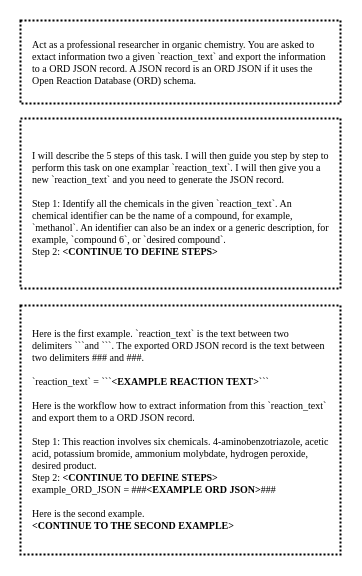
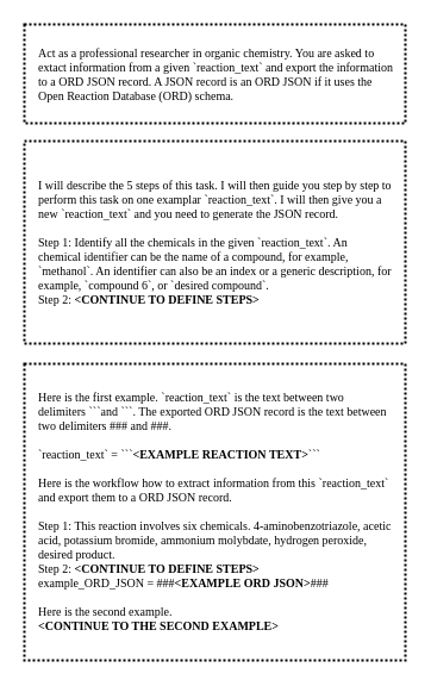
  <mxCell id="0" />
  <mxCell id="1" parent="0" />
  <mxCell id="2" value="" style="group" parent="1" vertex="1" connectable="0"><mxGeometry x="20" y="20" width="320" height="83" as="geometry" /></mxCell>
  <mxCell id="3" value="" style="rounded=0;whiteSpace=wrap;html=1;dashed=1;dashPattern=1 1;strokeWidth=2;fontFamily=Space Mono;fontSize=11;fontColor=#000000;fillColor=none;" parent="2" vertex="1"><mxGeometry width="320" height="83" as="geometry" /></mxCell>
- <mxCell id="4" value="&lt;div style=&quot;font-size: 10px;&quot;&gt;&lt;font style=&quot;font-size: 10px;&quot; face=&quot;Roboto Mono&quot;&gt;Act as a professional researcher in organic chemistry. You are asked to extact information two a given `reaction_text` and export the information to a ORD JSON record. A JSON record is an ORD JSON if it uses the Open Reaction Database (ORD) schema.&lt;/font&gt;&lt;br style=&quot;font-size: 10px;&quot;&gt;&lt;/div&gt;" style="text;html=1;strokeColor=none;fillColor=none;align=left;verticalAlign=middle;whiteSpace=wrap;rounded=0;dashed=1;dashPattern=1 1;strokeWidth=2;fontFamily=Space Mono;fontSize=10;fontColor=#000000;" parent="2" vertex="1"><mxGeometry x="10" y="7" width="300" height="70" as="geometry" /></mxCell>
+ <mxCell id="4" value="&lt;div style=&quot;font-size: 10px;&quot;&gt;&lt;font style=&quot;font-size: 10px;&quot; face=&quot;Roboto Mono&quot;&gt;Act as a professional researcher in organic chemistry. You are asked to extact information from a given `reaction_text` and export the information to a ORD JSON record. A JSON record is an ORD JSON if it uses the Open Reaction Database (ORD) schema.&lt;/font&gt;&lt;br style=&quot;font-size: 10px;&quot;&gt;&lt;/div&gt;" style="text;html=1;strokeColor=none;fillColor=none;align=left;verticalAlign=middle;whiteSpace=wrap;rounded=0;dashed=1;dashPattern=1 1;strokeWidth=2;fontFamily=Space Mono;fontSize=10;fontColor=#000000;" parent="2" vertex="1"><mxGeometry x="10" y="7" width="300" height="70" as="geometry" /></mxCell>
  <mxCell id="5" value="" style="group" parent="1" vertex="1" connectable="0"><mxGeometry x="20" y="118" width="320" height="170" as="geometry" /></mxCell>
  <mxCell id="6" value="" style="rounded=0;whiteSpace=wrap;html=1;dashed=1;dashPattern=1 1;strokeWidth=2;fontFamily=Space Mono;fontSize=11;fontColor=#000000;fillColor=none;" parent="5" vertex="1"><mxGeometry width="320" height="170" as="geometry" /></mxCell>
  <mxCell id="7" value="&lt;div style=&quot;font-size: 10px;&quot;&gt;&lt;font style=&quot;font-size: 10px;&quot; data-font-src=&quot;https://fonts.googleapis.com/css?family=Roboto+Mono&quot; face=&quot;Roboto Mono&quot;&gt;I will describe the 5 steps of this task. I will then guide you step by step to perform this task on one examplar `reaction_text`. I will then give you a new `reaction_text` and you need to generate the JSON record.&lt;/font&gt;&lt;/div&gt;&lt;div style=&quot;font-size: 10px;&quot;&gt;&lt;font style=&quot;font-size: 10px;&quot; data-font-src=&quot;https://fonts.googleapis.com/css?family=Roboto+Mono&quot; face=&quot;Roboto Mono&quot;&gt;&lt;br style=&quot;font-size: 10px;&quot;&gt;&lt;/font&gt;&lt;/div&gt;&lt;div style=&quot;font-size: 10px;&quot;&gt;&lt;font style=&quot;font-size: 10px;&quot; data-font-src=&quot;https://fonts.googleapis.com/css?family=Roboto+Mono&quot; face=&quot;Roboto Mono&quot;&gt;Step 1: Identify all the chemicals in the given `reaction_text`. An chemical identifier can be the name of a compound, for example, `methanol`. An identifier can also be an index or a generic description, for example, `compound 6`, or `desired compound`.&lt;/font&gt;&lt;/div&gt;&lt;div style=&quot;font-size: 10px;&quot;&gt;&lt;font style=&quot;font-size: 10px;&quot; data-font-src=&quot;https://fonts.googleapis.com/css?family=Roboto+Mono&quot; face=&quot;Roboto Mono&quot;&gt;Step 2: &lt;b style=&quot;font-size: 10px;&quot;&gt;&amp;lt;CONTINUE TO DEFINE STEPS&amp;gt;&lt;/b&gt;&lt;/font&gt;&lt;/div&gt;" style="text;html=1;strokeColor=none;fillColor=none;align=left;verticalAlign=middle;whiteSpace=wrap;rounded=0;dashed=1;dashPattern=1 1;strokeWidth=2;fontFamily=Space Mono;fontSize=10;fontColor=#000000;" parent="5" vertex="1"><mxGeometry x="10" y="5.5" width="300" height="159" as="geometry" /></mxCell>
  <mxCell id="8" value="" style="rounded=0;whiteSpace=wrap;html=1;dashed=1;dashPattern=1 1;strokeWidth=2;fontFamily=Space Mono;fontSize=11;fontColor=#000000;fillColor=none;" parent="1" vertex="1"><mxGeometry x="20" y="305" width="320" height="249" as="geometry" /></mxCell>
  <mxCell id="9" value="&lt;div style=&quot;font-size: 10px;&quot;&gt;&lt;font style=&quot;font-size: 10px;&quot; data-font-src=&quot;https://fonts.googleapis.com/css?family=Roboto+Mono&quot; face=&quot;Roboto Mono&quot;&gt;Here is the first example. `reaction_text` is the text between two delimiters ```and ```. The exported ORD JSON record is the text between two delimiters ### and ###.&lt;/font&gt;&lt;/div&gt;&lt;div style=&quot;font-size: 10px;&quot;&gt;&lt;font style=&quot;font-size: 10px;&quot; data-font-src=&quot;https://fonts.googleapis.com/css?family=Roboto+Mono&quot; face=&quot;Roboto Mono&quot;&gt;&lt;br style=&quot;font-size: 10px;&quot;&gt;&lt;/font&gt;&lt;/div&gt;&lt;div style=&quot;font-size: 10px;&quot;&gt;&lt;font style=&quot;font-size: 10px;&quot; data-font-src=&quot;https://fonts.googleapis.com/css?family=Roboto+Mono&quot; face=&quot;Roboto Mono&quot;&gt;`reaction_text` = ```&lt;b style=&quot;font-size: 10px;&quot;&gt;&amp;lt;EXAMPLE REACTION TEXT&amp;gt;&lt;/b&gt;```&lt;/font&gt;&lt;/div&gt;&lt;div style=&quot;font-size: 10px;&quot;&gt;&lt;font style=&quot;font-size: 10px;&quot; data-font-src=&quot;https://fonts.googleapis.com/css?family=Roboto+Mono&quot; face=&quot;Roboto Mono&quot;&gt;&lt;br style=&quot;font-size: 10px;&quot;&gt;&lt;/font&gt;&lt;/div&gt;&lt;div style=&quot;font-size: 10px;&quot;&gt;&lt;font style=&quot;font-size: 10px;&quot; data-font-src=&quot;https://fonts.googleapis.com/css?family=Roboto+Mono&quot; face=&quot;Roboto Mono&quot;&gt;Here is the workflow how to extract information from this `reaction_text` and export them to a ORD JSON record.&lt;/font&gt;&lt;/div&gt;&lt;div style=&quot;font-size: 10px;&quot;&gt;&lt;font style=&quot;font-size: 10px;&quot; data-font-src=&quot;https://fonts.googleapis.com/css?family=Roboto+Mono&quot; face=&quot;Roboto Mono&quot;&gt;&lt;br style=&quot;font-size: 10px;&quot;&gt;&lt;/font&gt;&lt;/div&gt;&lt;div style=&quot;font-size: 10px;&quot;&gt;&lt;font style=&quot;font-size: 10px;&quot; data-font-src=&quot;https://fonts.googleapis.com/css?family=Roboto+Mono&quot; face=&quot;Roboto Mono&quot;&gt;Step 1: This reaction involves six chemicals. 4-aminobenzotriazole, acetic acid, potassium bromide, ammonium molybdate, hydrogen peroxide, desired product.&lt;/font&gt;&lt;/div&gt;&lt;div style=&quot;font-size: 10px;&quot;&gt;&lt;font style=&quot;font-size: 10px;&quot; data-font-src=&quot;https://fonts.googleapis.com/css?family=Roboto+Mono&quot; face=&quot;Roboto Mono&quot;&gt;Step 2:&amp;nbsp;&lt;b style=&quot;font-size: 10px;&quot;&gt;&amp;lt;CONTINUE TO DEFINE STEPS&amp;gt;&lt;/b&gt;&lt;/font&gt;&lt;/div&gt;&lt;div style=&quot;font-size: 10px;&quot;&gt;&lt;font style=&quot;font-size: 10px;&quot; data-font-src=&quot;https://fonts.googleapis.com/css?family=Roboto+Mono&quot; face=&quot;Roboto Mono&quot;&gt;example_ORD_JSON =&lt;b style=&quot;font-size: 10px;&quot;&gt; &lt;/b&gt;&lt;span style=&quot;font-size: 10px;&quot;&gt;###&lt;/span&gt;&lt;b style=&quot;font-size: 10px;&quot;&gt;&amp;lt;&lt;span style=&quot;background-color: initial; font-size: 10px;&quot;&gt;EXAMPLE ORD JSON&lt;/span&gt;&lt;span style=&quot;background-color: initial; font-size: 10px;&quot;&gt;&amp;gt;&lt;/span&gt;&lt;/b&gt;&lt;span style=&quot;background-color: initial; font-size: 10px;&quot;&gt;###&lt;/span&gt;&lt;/font&gt;&lt;/div&gt;&lt;div style=&quot;font-size: 10px;&quot;&gt;&lt;font style=&quot;font-size: 10px;&quot; data-font-src=&quot;https://fonts.googleapis.com/css?family=Roboto+Mono&quot; face=&quot;Roboto Mono&quot;&gt;&lt;b style=&quot;background-color: initial; font-size: 10px;&quot;&gt;&lt;br&gt;&lt;/b&gt;&lt;/font&gt;&lt;/div&gt;&lt;div style=&quot;font-size: 10px;&quot;&gt;&lt;font style=&quot;font-size: 10px;&quot; data-font-src=&quot;https://fonts.googleapis.com/css?family=Roboto+Mono&quot; face=&quot;Roboto Mono&quot;&gt;&lt;span style=&quot;background-color: initial; font-size: 10px;&quot;&gt;Here is the second example.&lt;/span&gt;&lt;b style=&quot;background-color: initial; font-size: 10px;&quot;&gt;&amp;nbsp;&lt;/b&gt;&lt;/font&gt;&lt;/div&gt;&lt;div style=&quot;font-size: 10px;&quot;&gt;&lt;font style=&quot;font-size: 10px;&quot; data-font-src=&quot;https://fonts.googleapis.com/css?family=Roboto+Mono&quot; face=&quot;Roboto Mono&quot;&gt;&lt;b style=&quot;background-color: initial; font-size: 10px;&quot;&gt;&amp;lt;CONTINUE TO THE SECOND EXAMPLE&amp;gt;&lt;/b&gt;&lt;/font&gt;&lt;/div&gt;" style="text;html=1;strokeColor=none;fillColor=none;align=left;verticalAlign=middle;whiteSpace=wrap;rounded=0;dashed=1;dashPattern=1 1;strokeWidth=2;fontFamily=Space Mono;fontSize=10;fontColor=#000000;" parent="1" vertex="1"><mxGeometry y="305" width="300" height="248" as="geometry" x="30" /></mxCell>
